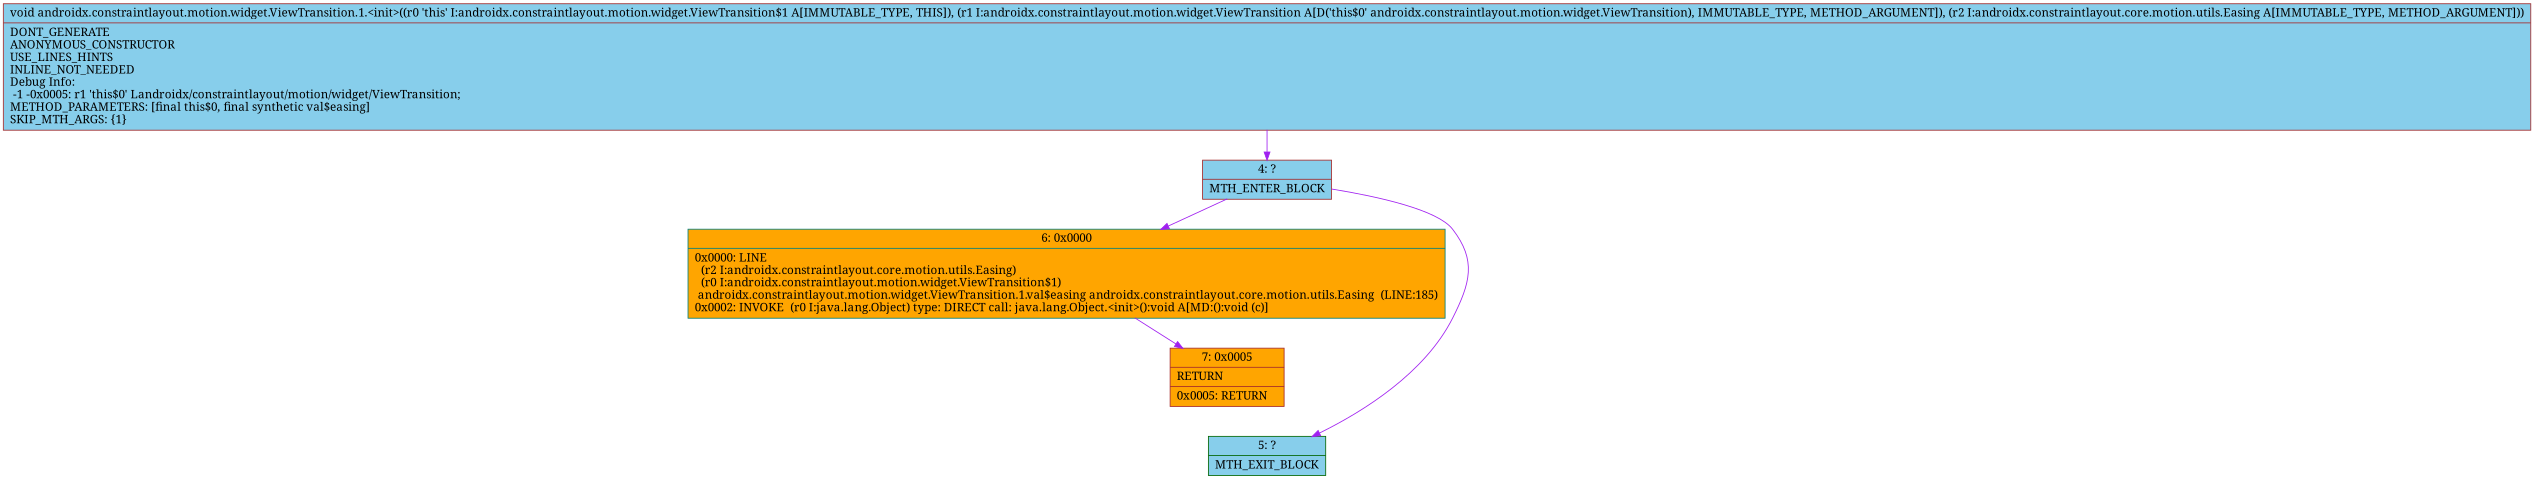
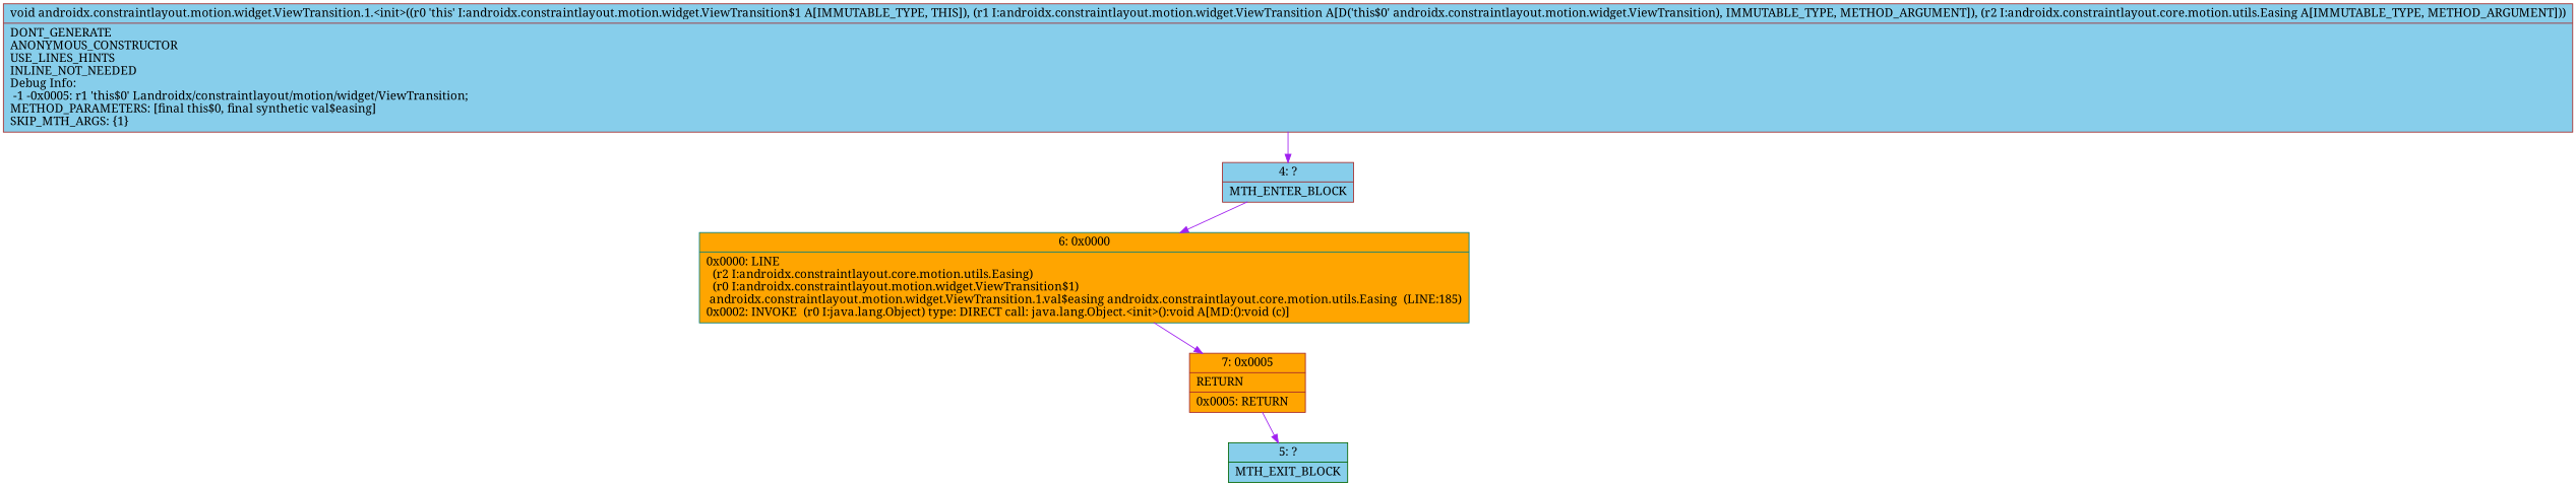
  digraph {
    fontname="Noto Serif"
    node [color=brown fillcolor=skyblue fontname="Noto Serif" shape=record style=filled]
    edge [color=purple fontname="Noto Serif"]
    n1 [label="{4\:\ ?|MTH_ENTER_BLOCK\l}"]
    n2 [color=teal fillcolor=orange label="{6\:\ 0x0000|0x0000: LINE  \l  (r2 I:androidx.constraintlayout.core.motion.utils.Easing)\l  (r0 I:androidx.constraintlayout.motion.widget.ViewTransition$1)\l androidx.constraintlayout.motion.widget.ViewTransition.1.val$easing androidx.constraintlayout.core.motion.utils.Easing  (LINE:185)\l0x0002: INVOKE  (r0 I:java.lang.Object) type: DIRECT call: java.lang.Object.\<init\>():void A[MD:():void (c)]\l}"]
    n3 [fillcolor=orange label="{7\:\ 0x0005|RETURN\l|0x0005: RETURN   \l}"]
    n4 [color=darkgreen label="{5\:\ ?|MTH_EXIT_BLOCK\l}"]
    n5 [label="{void androidx.constraintlayout.motion.widget.ViewTransition.1.\<init\>((r0 'this' I:androidx.constraintlayout.motion.widget.ViewTransition$1 A[IMMUTABLE_TYPE, THIS]), (r1 I:androidx.constraintlayout.motion.widget.ViewTransition A[D('this$0' androidx.constraintlayout.motion.widget.ViewTransition), IMMUTABLE_TYPE, METHOD_ARGUMENT]), (r2 I:androidx.constraintlayout.core.motion.utils.Easing A[IMMUTABLE_TYPE, METHOD_ARGUMENT]))  | DONT_GENERATE\lANONYMOUS_CONSTRUCTOR\lUSE_LINES_HINTS\lINLINE_NOT_NEEDED\lDebug Info:\l  \-1 \-0x0005: r1 'this$0' Landroidx\/constraintlayout\/motion\/widget\/ViewTransition;\lMETHOD_PARAMETERS: [final this$0, final synthetic val$easing]\lSKIP_MTH_ARGS: \{1\}\l}"]
    n1 -> n2
    n2 -> n3
-   n1 -> n4
+   n3 -> n4
    n5 -> n1
  }
